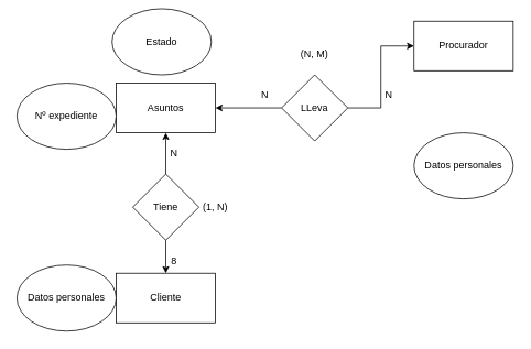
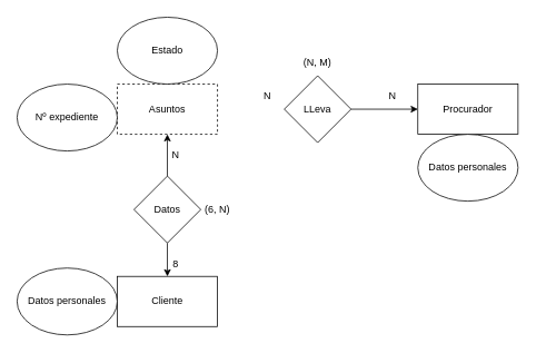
  <mxCell id="0" />
  <mxCell id="1" parent="0" />
- <mxCell id="2" value="Asuntos" style="rounded=0;whiteSpace=wrap;html=1;" vertex="1" parent="1"><mxGeometry x="140" y="100" width="120" height="60" as="geometry" /></mxCell>
- <mxCell id="3" style="edgeStyle=orthogonalEdgeStyle;rounded=0;orthogonalLoop=1;jettySize=auto;html=1;exitX=0;exitY=0.5;exitDx=0;exitDy=0;entryX=1;entryY=0.5;entryDx=0;entryDy=0;" edge="1" parent="1" source="5" target="2"><mxGeometry relative="1" as="geometry" /></mxCell>
+ <mxCell id="2" value="Asuntos" style="rounded=0;whiteSpace=wrap;html=1;dashed=1;" vertex="1" parent="1"><mxGeometry x="140" y="100" width="120" height="60" as="geometry" /></mxCell>
  <mxCell id="4" style="edgeStyle=orthogonalEdgeStyle;rounded=0;orthogonalLoop=1;jettySize=auto;html=1;exitX=1;exitY=0.5;exitDx=0;exitDy=0;entryX=0;entryY=0.5;entryDx=0;entryDy=0;" edge="1" parent="1" source="5" target="6"><mxGeometry relative="1" as="geometry" /></mxCell>
  <mxCell id="5" value="LLeva" style="rhombus;whiteSpace=wrap;html=1;" vertex="1" parent="1"><mxGeometry x="340" y="90" width="80" height="80" as="geometry" /></mxCell>
- <mxCell id="6" value="Procurador" style="rounded=0;whiteSpace=wrap;html=1;" vertex="1" parent="1"><mxGeometry x="500" y="25" width="120" height="60" as="geometry" /></mxCell>
+ <mxCell id="6" value="Procurador" style="rounded=0;whiteSpace=wrap;html=1;" vertex="1" parent="1"><mxGeometry x="500" y="100" width="120" height="60" as="geometry" /></mxCell>
  <mxCell id="7" value="Cliente" style="rounded=0;whiteSpace=wrap;html=1;" vertex="1" parent="1"><mxGeometry x="140" y="330" width="120" height="60" as="geometry" /></mxCell>
  <mxCell id="8" style="edgeStyle=orthogonalEdgeStyle;rounded=0;orthogonalLoop=1;jettySize=auto;html=1;exitX=0.5;exitY=0;exitDx=0;exitDy=0;entryX=0.5;entryY=1;entryDx=0;entryDy=0;" edge="1" parent="1" source="10" target="2"><mxGeometry relative="1" as="geometry" /></mxCell>
  <mxCell id="9" style="edgeStyle=orthogonalEdgeStyle;rounded=0;orthogonalLoop=1;jettySize=auto;html=1;exitX=0.5;exitY=1;exitDx=0;exitDy=0;entryX=0.5;entryY=0;entryDx=0;entryDy=0;" edge="1" parent="1" source="10" target="7"><mxGeometry relative="1" as="geometry" /></mxCell>
- <mxCell id="10" value="Tiene" style="rhombus;whiteSpace=wrap;html=1;" vertex="1" parent="1"><mxGeometry x="160" y="210" width="80" height="80" as="geometry" /></mxCell>
+ <mxCell id="10" value="Datos" style="rhombus;whiteSpace=wrap;html=1;" vertex="1" parent="1"><mxGeometry x="160" y="210" width="80" height="80" as="geometry" /></mxCell>
  <mxCell id="11" value="Nº expediente" style="ellipse;whiteSpace=wrap;html=1;" vertex="1" parent="1"><mxGeometry x="20" y="100" width="120" height="80" as="geometry" /></mxCell>
- <mxCell id="12" value="Estado" style="ellipse;whiteSpace=wrap;html=1;" vertex="1" parent="1"><mxGeometry x="135" y="10" width="120" height="80" as="geometry" /></mxCell>
+ <mxCell id="12" value="Estado" style="ellipse;whiteSpace=wrap;html=1;" vertex="1" parent="1"><mxGeometry x="140" y="20" width="120" height="80" as="geometry" /></mxCell>
  <mxCell id="13" value="Datos personales" style="ellipse;whiteSpace=wrap;html=1;" vertex="1" parent="1"><mxGeometry x="20" y="320" width="120" height="80" as="geometry" /></mxCell>
  <mxCell id="14" value="8" style="text;html=1;align=center;verticalAlign=middle;whiteSpace=wrap;rounded=0;" vertex="1" parent="1"><mxGeometry x="180" y="300" width="60" height="30" as="geometry" /></mxCell>
  <mxCell id="15" value="N" style="text;html=1;align=center;verticalAlign=middle;whiteSpace=wrap;rounded=0;" vertex="1" parent="1"><mxGeometry x="180" y="170" width="60" height="30" as="geometry" /></mxCell>
- <mxCell id="16" value="(1, N)" style="text;html=1;align=center;verticalAlign=middle;whiteSpace=wrap;rounded=0;" vertex="1" parent="1"><mxGeometry x="230" y="235" width="60" height="30" as="geometry" /></mxCell>
+ <mxCell id="16" value="(6, N)" style="text;html=1;align=center;verticalAlign=middle;whiteSpace=wrap;rounded=0;" vertex="1" parent="1"><mxGeometry x="230" y="235" width="60" height="30" as="geometry" /></mxCell>
  <mxCell id="17" value="Datos personales" style="ellipse;whiteSpace=wrap;html=1;" vertex="1" parent="1"><mxGeometry x="500" y="160" width="120" height="80" as="geometry" /></mxCell>
  <mxCell id="18" value="N" style="text;html=1;align=center;verticalAlign=middle;whiteSpace=wrap;rounded=0;" vertex="1" parent="1"><mxGeometry x="440" y="100" width="60" height="30" as="geometry" /></mxCell>
  <mxCell id="19" value="N" style="text;html=1;align=center;verticalAlign=middle;whiteSpace=wrap;rounded=0;" vertex="1" parent="1"><mxGeometry x="290" y="100" width="60" height="30" as="geometry" /></mxCell>
- <mxCell id="20" value="(N, M)" style="text;html=1;align=center;verticalAlign=middle;whiteSpace=wrap;rounded=0;" vertex="1" parent="1"><mxGeometry x="350" y="50" width="60" height="30" as="geometry" /></mxCell>
+ <mxCell id="20" value="(N, M)" style="text;html=1;align=center;verticalAlign=middle;whiteSpace=wrap;rounded=0;" vertex="1" parent="1"><mxGeometry x="350" y="60" width="60" height="30" as="geometry" /></mxCell>
